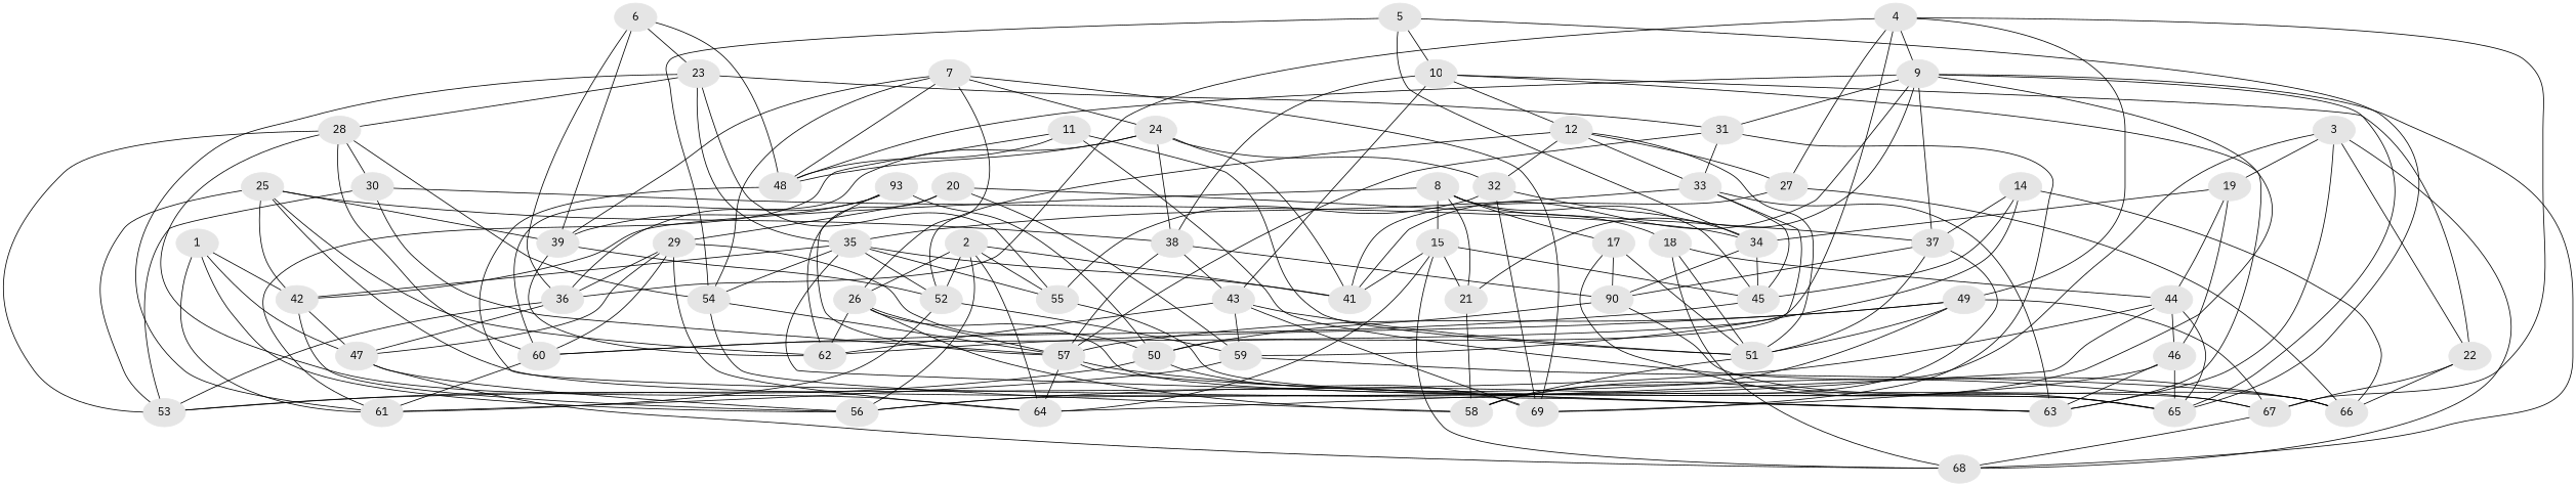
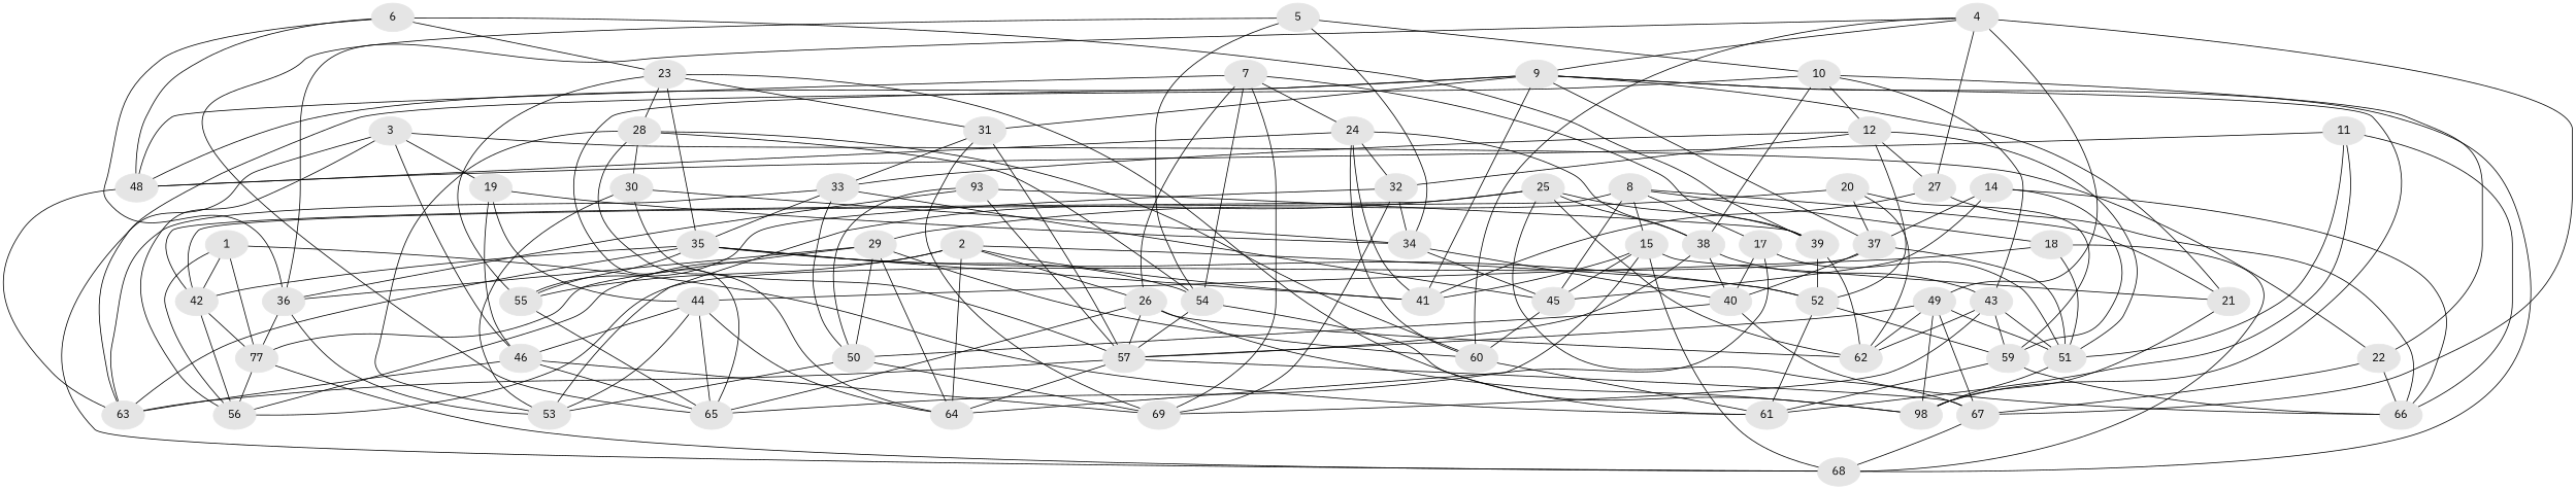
  graph {
    fontname="IBM Plex Sans"
    node [color=gray90 fontname="IBM Plex Sans" style=filled]
    edge [fontname="IBM Plex Sans" weight=1.0]
    1
    42
-   47
+   47 [label=77]
    56
    61
    68
    2
    26
    41
    52
    55
    64
    65
-   58
+   58 [label=98]
    57
    62
    59
    3
    19
    22
    63
    34
    46
    44
    67
    66
    4
    9
    27
    36
    49
    60
    48
    21
    31
    37
    53
    51
    5
    10
    54
    12
    38
    43
    45
-   40 [label=90]
+   40
    6
    23
    39
    28
    35
    7
    24
    69
    32
    8
    15
    17
    18
    33
    11
    50
    n63 [label=93]
    14
    20
    29
    30
    25
    1 -- 42
    1 -- 47
    1 -- 56
    1 -- 61
    42 -- 47
    42 -- 56
    47 -- 56
    47 -- 68
    2 -- 56
    2 -- 26
    2 -- 41
    2 -- 52
    2 -- 55
    2 -- 64
    26 -- 65
    26 -- 58
    26 -- 57
    26 -- 62
    52 -- 61
    52 -- 59
    55 -- 65
    57 -- 64
    57 -- 63
    57 -- 67
    59 -- 61
    59 -- 66
    3 -- 56
    3 -- 68
    3 -- 19
    3 -- 22
-   3 -- 63 [weight=2.0]
+   3 -- 46 [weight=2.0]
    19 -- 34
    19 -- 46
    19 -- 44
    22 -- 67
    22 -- 66
    34 -- 45
    34 -- 40
    46 -- 65
    46 -- 63
    46 -- 69
    44 -- 64
    44 -- 65
    44 -- 46
    44 -- 53
    67 -- 68
    4 -- 67
    4 -- 9
    4 -- 27
    4 -- 36
    4 -- 49
    4 -- 60
    9 -- 68
    9 -- 41
    9 -- 65
    9 -- 58
    9 -- 48
    9 -- 21
    9 -- 31 [weight=2.0]
    9 -- 37
    27 -- 41
    27 -- 66
    36 -- 47
    36 -- 53
    49 -- 58
    49 -- 57
    49 -- 62
    49 -- 67
    49 -- 51
    60 -- 61
    48 -- 63
    21 -- 58
    31 -- 57
    31 -- 69
    31 -- 33
    37 -- 56
    37 -- 51
    37 -- 40
    51 -- 58
    5 -- 65
    5 -- 34
    5 -- 10
    5 -- 54
    10 -- 22
    10 -- 63
    10 -- 12
    10 -- 38
    10 -- 43
    54 -- 58
    54 -- 57
    12 -- 52
    12 -- 27
    12 -- 51
    12 -- 32
    12 -- 33
    38 -- 57
    38 -- 43
    38 -- 40
    43 -- 62
    43 -- 59
    43 -- 51
    43 -- 69
    45 -- 60
    40 -- 66
    40 -- 50
    6 -- 36
    6 -- 48
    6 -- 23
    6 -- 39
    23 -- 61
    23 -- 55
    23 -- 31
    23 -- 28
    23 -- 35
    39 -- 52
    39 -- 62
    28 -- 64
    28 -- 60
    28 -- 53
    28 -- 54
    28 -- 30
    35 -- 42
    35 -- 41
    35 -- 52
    35 -- 55
    35 -- 63
    35 -- 54
    7 -- 26
    7 -- 48
    7 -- 54
    7 -- 39
    7 -- 24
    7 -- 69
    24 -- 41
    24 -- 60
    24 -- 48
    24 -- 38
    24 -- 32 [weight=2.0]
    32 -- 55
    32 -- 34
    32 -- 69
    8 -- 42
    8 -- 21
    8 -- 45
    8 -- 15
    8 -- 17
    8 -- 18
    15 -- 68
    15 -- 41
    15 -- 64
    15 -- 21
    15 -- 45
    17 -- 65
    17 -- 51
    17 -- 40
    18 -- 68
    18 -- 44
    18 -- 51
    33 -- 63
    33 -- 45
    33 -- 35
    33 -- 50
    11 -- 61
    11 -- 66
    11 -- 48
    11 -- 51
    50 -- 53
    50 -- 69
    n63 -- 57
    n63 -- 36
    n63 -- 39
    n63 -- 50
    14 -- 59
    14 -- 66
    14 -- 37
    14 -- 45
    20 -- 62
    20 -- 59
    20 -- 37
    20 -- 29
    29 -- 47
    29 -- 64
    29 -- 36
    29 -- 60
    29 -- 50
    30 -- 57
    30 -- 34
    30 -- 53
    25 -- 42
    25 -- 62
    25 -- 67
    25 -- 53
    25 -- 38
    25 -- 39
  }
